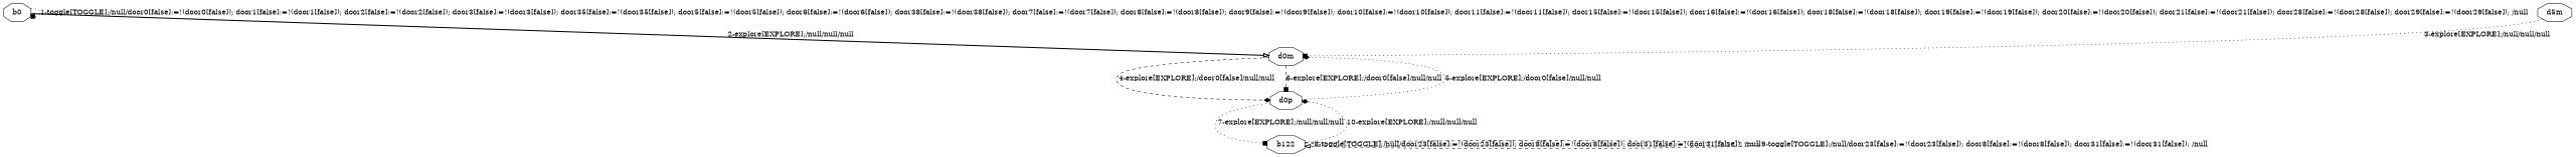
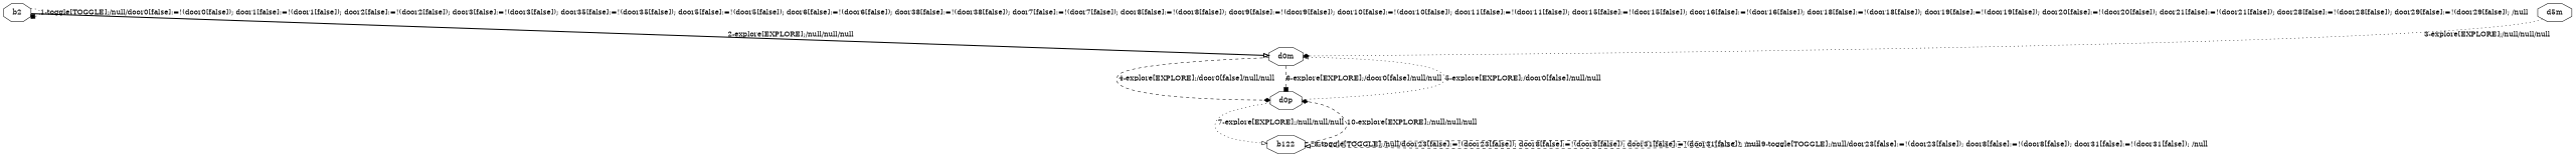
  digraph {
    node [shape=octagon]
    edge [arrowhead=box style=dashed]
-   b0
+   b0 [label=b2]
    d0m
    d5m
    d0p
    n5 [label=b122]
    b0 -> b0 [label="1-toggle[TOGGLE];/null/door0[false]:=!(door0[false]); door1[false]:=!(door1[false]); door2[false]:=!(door2[false]); door3[false]:=!(door3[false]); door35[false]:=!(door35[false]); door5[false]:=!(door5[false]); door6[false]:=!(door6[false]); door38[false]:=!(door38[false]); door7[false]:=!(door7[false]); door8[false]:=!(door8[false]); door9[false]:=!(door9[false]); door10[false]:=!(door10[false]); door11[false]:=!(door11[false]); door15[false]:=!(door15[false]); door16[false]:=!(door16[false]); door18[false]:=!(door18[false]); door19[false]:=!(door19[false]); door20[false]:=!(door20[false]); door21[false]:=!(door21[false]); door28[false]:=!(door28[false]); door29[false]:=!(door29[false]); /null" style=dotted]
    b0 -> d0m [arrowhead=onormal label="2-explore[EXPLORE];/null/null/null" style=bold]
    d0m -> d0p [arrowhead=diamond label="4-explore[EXPLORE];/door0[false]/null/null"]
    d0m -> d0p [label="6-explore[EXPLORE];/door0[false]/null/null"]
-   d5m -> d0m [label="3-explore[EXPLORE];/null/null/null" style=dotted]
-   d0p -> d0m [arrowhead=diamond label="5-explore[EXPLORE];/door0[false]/null/null" style=dotted]
-   d0p -> n5 [label="7-explore[EXPLORE];/null/null/null" style=dotted]
-   n5 -> d0p [arrowhead=diamond label="10-explore[EXPLORE];/null/null/null" style=dotted]
+   d5m -> d0m [arrowhead=diamond label="3-explore[EXPLORE];/null/null/null" style=dotted]
+   d0p -> d0m [arrowhead=onormal label="5-explore[EXPLORE];/door0[false]/null/null" style=dotted]
+   d0p -> n5 [arrowhead=onormal label="7-explore[EXPLORE];/null/null/null" style=dotted]
+   n5 -> d0p [arrowhead=diamond label="10-explore[EXPLORE];/null/null/null"]
    n5 -> n5 [arrowhead=onormal label="8-toggle[TOGGLE];/null/door23[false]:=!(door23[false]); door8[false]:=!(door8[false]); door31[false]:=!(door31[false]); /null"]
    n5 -> n5 [arrowhead=onormal label="9-toggle[TOGGLE];/null/door23[false]:=!(door23[false]); door8[false]:=!(door8[false]); door31[false]:=!(door31[false]); /null"]
  }
